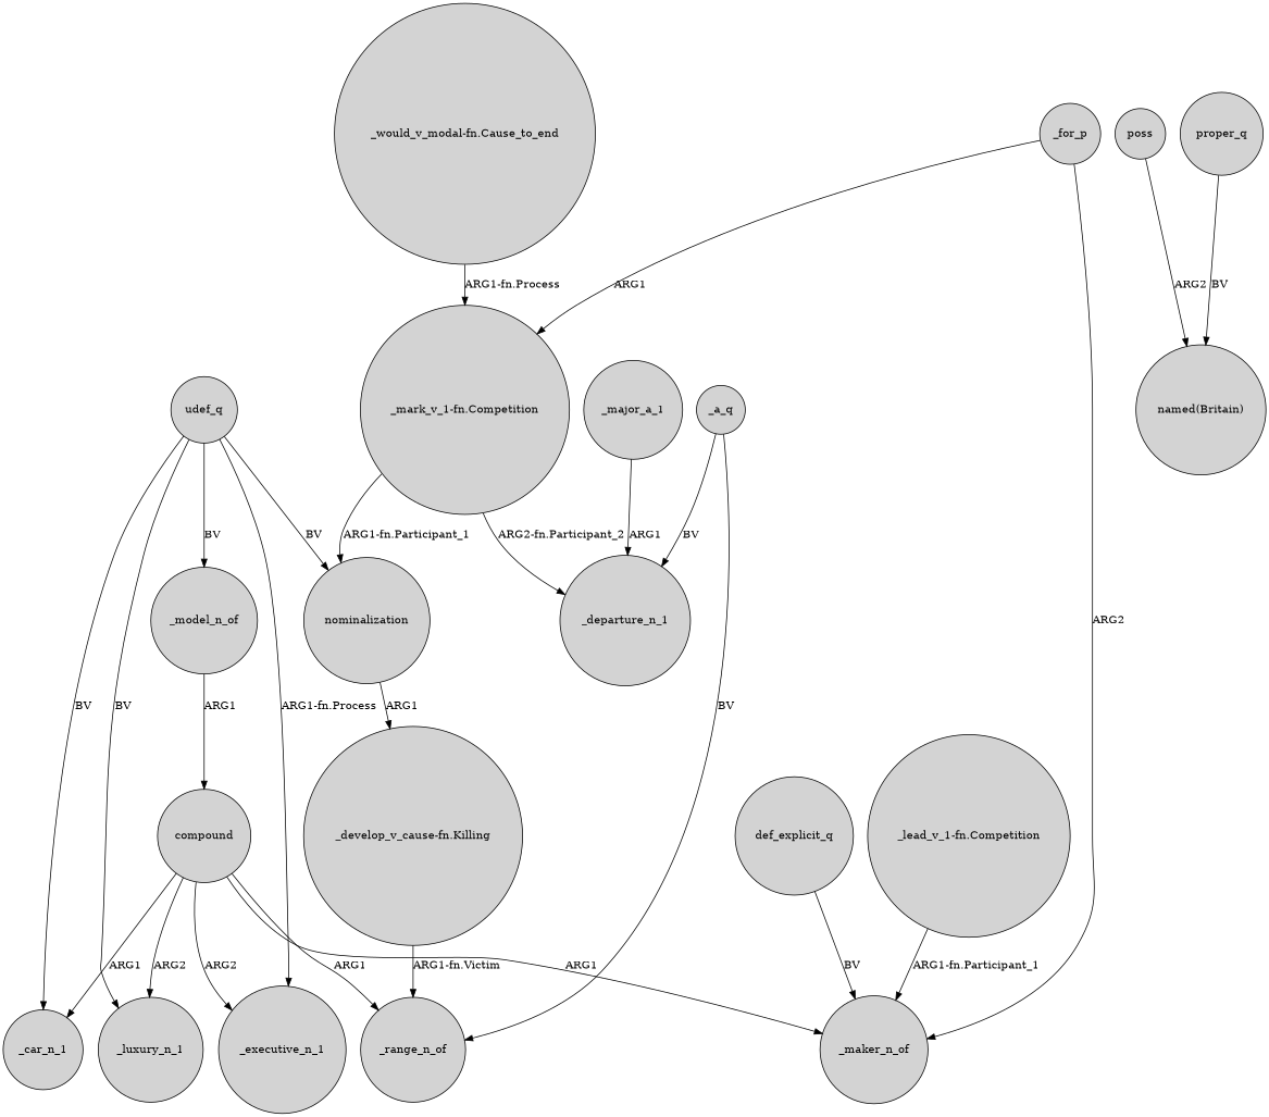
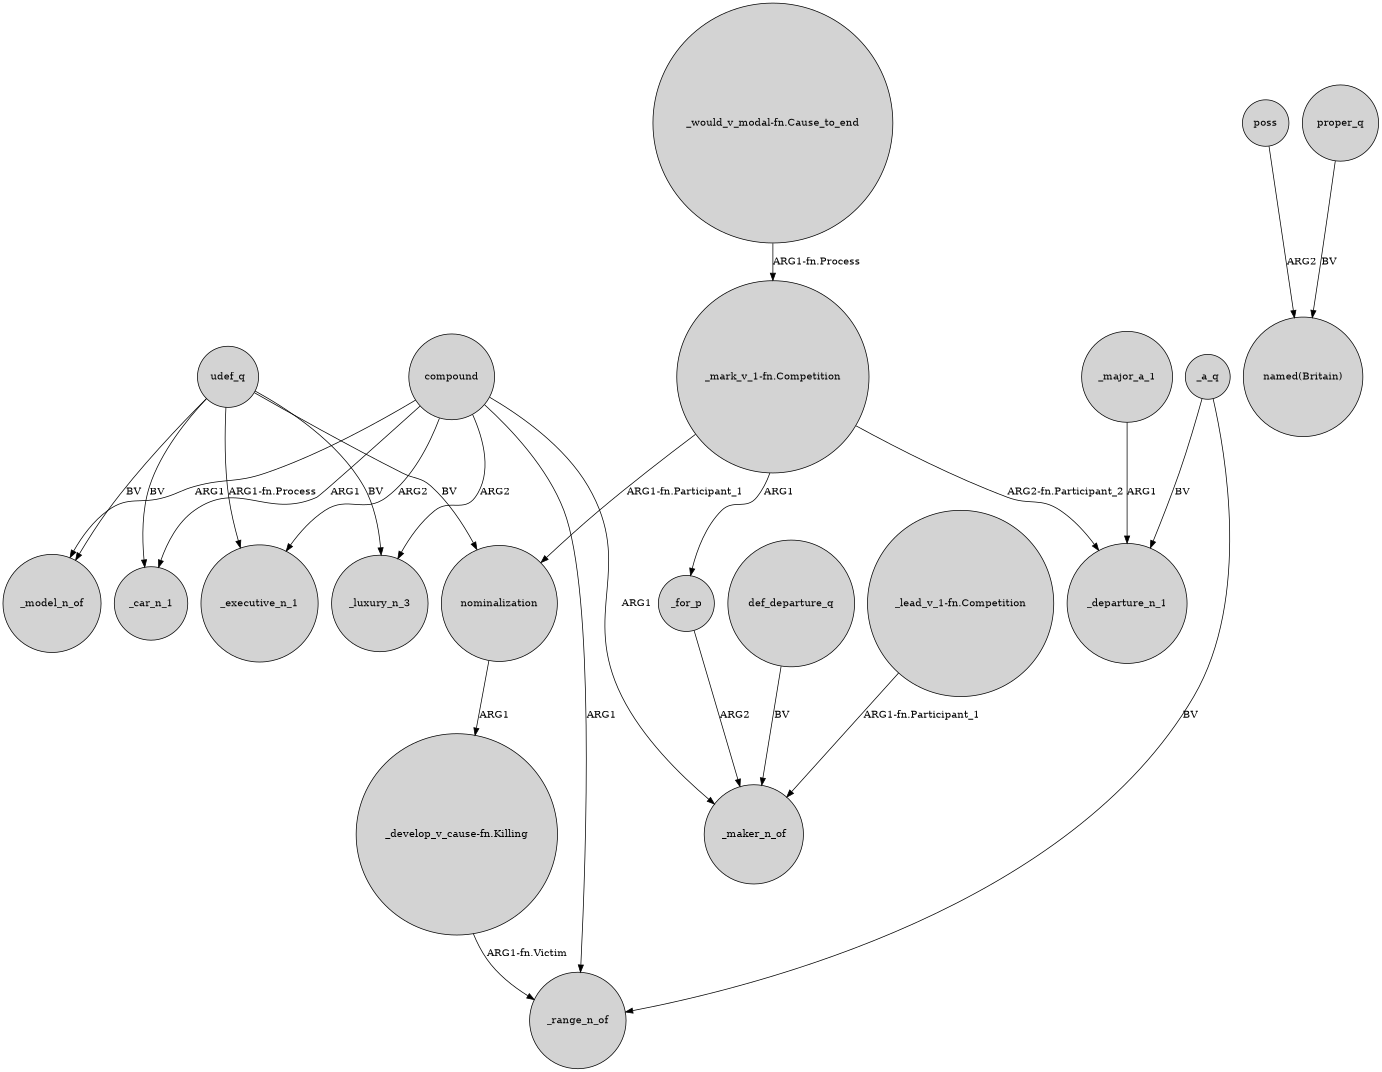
  digraph {
    node [shape=circle style=filled]
    nominalization
    "_develop_v_cause-fn.Killing"
    _range_n_of
    "_mark_v_1-fn.Competition"
    _departure_n_1
    compound
    _car_n_1
-   _luxury_n_1
+   _luxury_n_1 [label=_luxury_n_3]
    _model_n_of
    _executive_n_1
    _maker_n_of
    udef_q
    "_would_v_modal-fn.Cause_to_end"
    _for_p
    poss
    "named(Britain)"
    proper_q
    _a_q
    _major_a_1
-   def_explicit_q
+   def_explicit_q [label=def_departure_q]
    "_lead_v_1-fn.Competition"
    nominalization -> "_develop_v_cause-fn.Killing" [label=ARG1]
    "_develop_v_cause-fn.Killing" -> _range_n_of [label="ARG1-fn.Victim"]
    "_mark_v_1-fn.Competition" -> nominalization [label="ARG1-fn.Participant_1"]
    "_mark_v_1-fn.Competition" -> _departure_n_1 [label="ARG2-fn.Participant_2"]
    compound -> _range_n_of [label=ARG1]
    compound -> _car_n_1 [label=ARG1]
    compound -> _luxury_n_1 [label=ARG2]
-   _model_n_of -> compound [label=ARG1]
+   compound -> _model_n_of [label=ARG1]
    compound -> _executive_n_1 [label=ARG2]
    compound -> _maker_n_of [label=ARG1]
    udef_q -> nominalization [label=BV]
    udef_q -> _car_n_1 [label=BV]
    udef_q -> _luxury_n_1 [label=BV]
    udef_q -> _model_n_of [label=BV]
    udef_q -> _executive_n_1 [label="ARG1-fn.Process"]
    "_would_v_modal-fn.Cause_to_end" -> "_mark_v_1-fn.Competition" [label="ARG1-fn.Process"]
-   _for_p -> "_mark_v_1-fn.Competition" [label=ARG1]
+   "_mark_v_1-fn.Competition" -> _for_p [label=ARG1]
    _for_p -> _maker_n_of [label=ARG2]
    poss -> "named(Britain)" [label=ARG2]
    proper_q -> "named(Britain)" [label=BV]
    _a_q -> _range_n_of [label=BV]
    _a_q -> _departure_n_1 [label=BV]
    _major_a_1 -> _departure_n_1 [label=ARG1]
    def_explicit_q -> _maker_n_of [label=BV]
    "_lead_v_1-fn.Competition" -> _maker_n_of [label="ARG1-fn.Participant_1"]
  }
